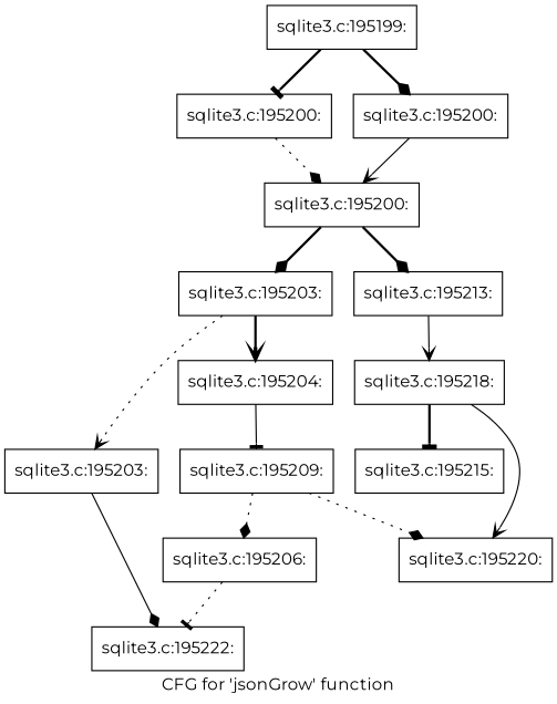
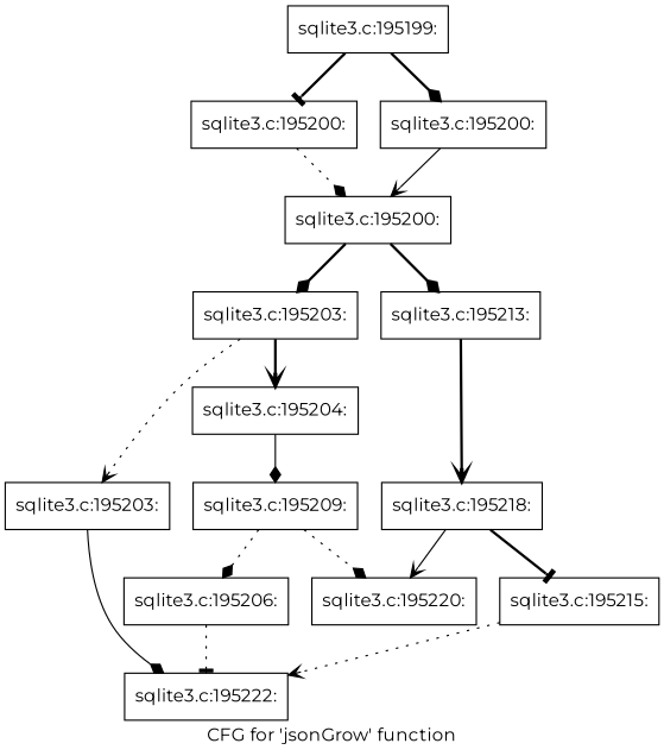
  digraph {
    fontname=Montserrat
    label="CFG for 'jsonGrow' function"
    node [fontname=Montserrat shape=record]
    edge [arrowhead=diamond fontname=Montserrat style=bold]
    n1 [label="{sqlite3.c:195199:}"]
    n2 [label="{sqlite3.c:195200:}"]
    n3 [label="{sqlite3.c:195200:}"]
    n4 [label="{sqlite3.c:195200:}"]
    n5 [label="{sqlite3.c:195203:}"]
    n6 [label="{sqlite3.c:195213:}"]
    n7 [label="{sqlite3.c:195203:}"]
    n8 [label="{sqlite3.c:195204:}"]
    n9 [label="{sqlite3.c:195218:}"]
    n10 [label="{sqlite3.c:195222:}"]
    n11 [label="{sqlite3.c:195209:}"]
    n12 [label="{sqlite3.c:195215:}"]
    n13 [label="{sqlite3.c:195220:}"]
    n14 [label="{sqlite3.c:195206:}"]
    n1 -> n2 [arrowhead=tee]
    n1 -> n3
    n2 -> n4 [style=dotted]
    n3 -> n4 [arrowhead=vee style=solid]
    n4 -> n5
    n4 -> n6
    n5 -> n7 [arrowhead=vee style=dotted]
    n5 -> n8 [arrowhead=vee]
-   n6 -> n9 [arrowhead=vee style=solid]
+   n6 -> n9 [arrowhead=vee]
    n7 -> n10 [style=solid]
-   n8 -> n11 [arrowhead=tee style=solid]
+   n8 -> n11 [style=solid]
    n9 -> n12 [arrowhead=tee]
    n9 -> n13 [arrowhead=vee style=solid]
    n11 -> n13 [style=dotted]
    n11 -> n14 [style=dotted]
+   n12 -> n10 [arrowhead=vee style=dotted]
    n14 -> n10 [arrowhead=tee style=dotted]
  }
